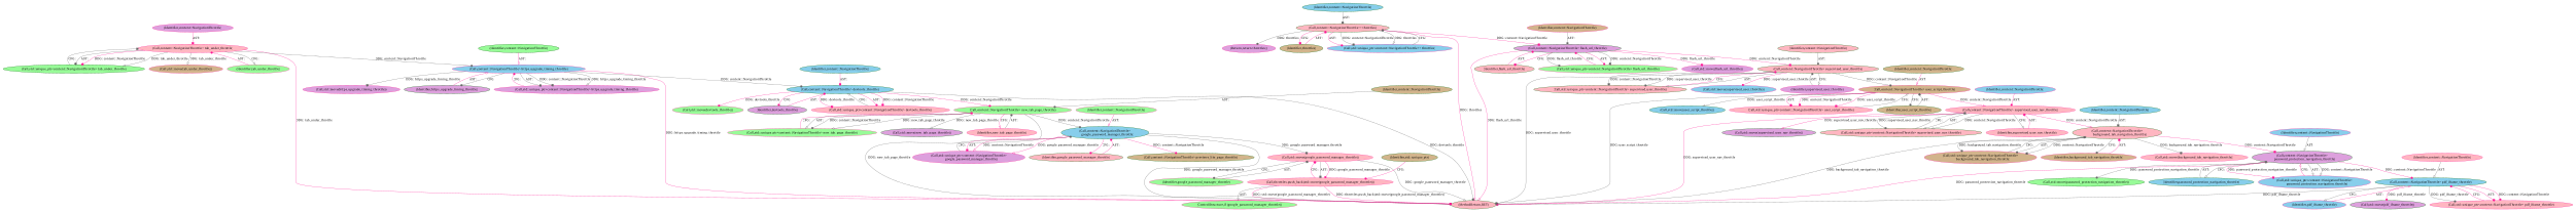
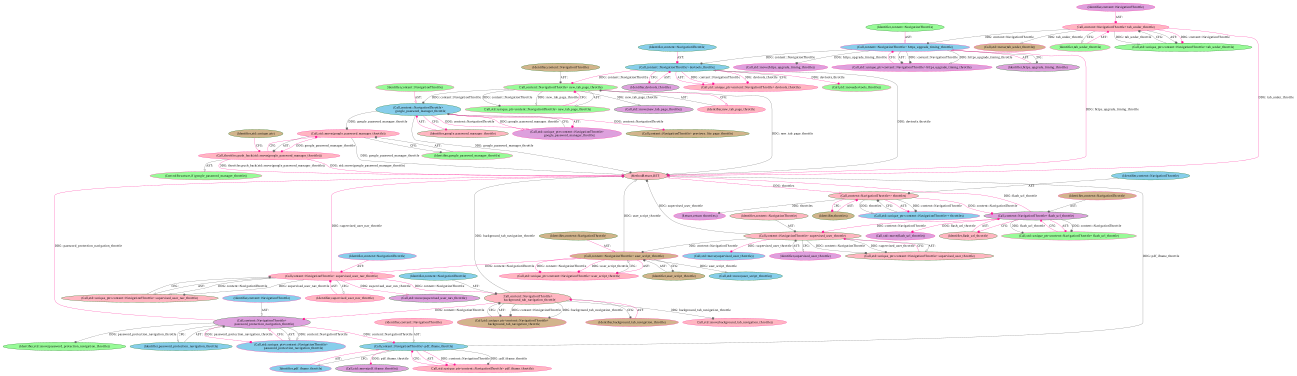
  digraph {
    fontname="PT Serif"
    node [color=deeppink fillcolor=lightpink fontname="PT Serif" style=filled]
    edge [arrowhead=dot color=gray40 fontname="PT Serif"]
    n1 [label="(Call,std::move(google_password_manager_throttle))"]
    n2 [label="(Call,throttles.push_back(std::move(google_password_manager_throttle)))"]
    n3 [fillcolor=palegreen label="(Identifier,google_password_manager_throttle)"]
    n4 [color=darkgreen label="(MethodReturn,RET)"]
    n5 [fillcolor=palegreen label="(ControlStructure,if (google_password_manager_throttle))"]
    n6 [color=darkgreen fillcolor=skyblue label="(Call,content::NavigationThrottle>\n      google_password_manager_throttle)"]
    n7 [color=darkgreen label="(Identifier,google_password_manager_throttle)"]
    n8 [fillcolor=plum label="(Call,std::unique_ptr<content::NavigationThrottle>\n      google_password_manager_throttle)"]
    n9 [color=darkgreen fillcolor=tan label="(Call,content::NavigationThrottle> previews_lite_page_throttle)"]
    n10 [fillcolor=palegreen label="(Call,content::NavigationThrottle> new_tab_page_throttle)"]
    n11 [fillcolor=palegreen label="(Call,std::unique_ptr<content::NavigationThrottle> new_tab_page_throttle)"]
    n12 [color=darkgreen fillcolor=plum label="(Call,std::move(new_tab_page_throttle))"]
    n13 [label="(Identifier,new_tab_page_throttle)"]
    n14 [color=darkgreen fillcolor=skyblue label="(Call,content::NavigationThrottle> devtools_throttle)"]
    n15 [color=darkgreen fillcolor=plum label="(Identifier,devtools_throttle)"]
    n16 [label="(Call,std::unique_ptr<content::NavigationThrottle> devtools_throttle)"]
    n17 [fillcolor=palegreen label="(Call,std::move(devtools_throttle))"]
    n18 [fillcolor=skyblue label="(Call,content::NavigationThrottle> https_upgrade_timing_throttle)"]
    n19 [fillcolor=plum label="(Call,std::move(https_upgrade_timing_throttle))"]
    n20 [fillcolor=plum label="(Call,std::unique_ptr<content::NavigationThrottle> https_upgrade_timing_throttle)"]
    n21 [color=darkgreen fillcolor=plum label="(Identifier,https_upgrade_timing_throttle)"]
    n22 [label="(Call,content::NavigationThrottle> tab_under_throttle)"]
    n23 [fillcolor=tan label="(Call,std::move(tab_under_throttle))"]
    n24 [fillcolor=palegreen label="(Identifier,tab_under_throttle)"]
    n25 [color=darkgreen fillcolor=palegreen label="(Call,std::unique_ptr<content::NavigationThrottle> tab_under_throttle)"]
    n26 [color=darkgreen fillcolor=skyblue label="(Call,content::NavigationThrottle> pdf_iframe_throttle)"]
    n27 [fillcolor=skyblue label="(Identifier,pdf_iframe_throttle)"]
    n28 [color=darkgreen fillcolor=plum label="(Call,std::move(pdf_iframe_throttle))"]
    n29 [label="(Call,std::unique_ptr<content::NavigationThrottle> pdf_iframe_throttle)"]
    n30 [color=darkgreen fillcolor=plum label="(Call,content::NavigationThrottle>\n      password_protection_navigation_throttle)"]
-   n31 [color=darkgreen fillcolor=palegreen label="(Call,std::move(password_protection_navigation_throttle))"]
+   n31 [color=darkgreen fillcolor=palegreen label="(Identifier,std::move(password_protection_navigation_throttle))"]
    n32 [color=darkgreen fillcolor=skyblue label="(Identifier,password_protection_navigation_throttle)"]
    n33 [fillcolor=skyblue label="(Call,std::unique_ptr<content::NavigationThrottle>\n      password_protection_navigation_throttle)"]
    n34 [color=darkgreen label="(Call,content::NavigationThrottle>\n      background_tab_navigation_throttle)"]
    n35 [fillcolor=tan label="(Identifier,background_tab_navigation_throttle)"]
    n36 [fillcolor=tan label="(Call,std::unique_ptr<content::NavigationThrottle>\n      background_tab_navigation_throttle)"]
    n37 [label="(Call,std::move(background_tab_navigation_throttle))"]
    n38 [label="(Call,content::NavigationThrottle> supervised_user_nav_throttle)"]
    n39 [color=darkgreen fillcolor=plum label="(Call,std::move(supervised_user_nav_throttle))"]
    n40 [color=darkgreen label="(Call,std::unique_ptr<content::NavigationThrottle> supervised_user_nav_throttle)"]
    n41 [label="(Identifier,supervised_user_nav_throttle)"]
    n42 [fillcolor=tan label="(Call,content::NavigationThrottle> user_script_throttle)"]
    n43 [color=darkgreen fillcolor=tan label="(Identifier,user_script_throttle)"]
    n44 [color=darkgreen fillcolor=skyblue label="(Call,std::move(user_script_throttle))"]
    n45 [label="(Call,std::unique_ptr<content::NavigationThrottle> user_script_throttle)"]
    n46 [color=darkgreen label="(Call,content::NavigationThrottle> supervised_user_throttle)"]
    n47 [color=darkgreen label="(Call,std::unique_ptr<content::NavigationThrottle> supervised_user_throttle)"]
    n48 [fillcolor=skyblue label="(Call,std::move(supervised_user_throttle))"]
    n49 [fillcolor=plum label="(Identifier,supervised_user_throttle)"]
    n50 [color=darkgreen fillcolor=plum label="(Call,content::NavigationThrottle> flash_url_throttle)"]
    n51 [color=darkgreen label="(Identifier,flash_url_throttle)"]
    n52 [fillcolor=palegreen label="(Call,std::unique_ptr<content::NavigationThrottle> flash_url_throttle)"]
    n53 [fillcolor=plum label="(Call,std::move(flash_url_throttle))"]
    n54 [color=darkgreen label="(Call,content::NavigationThrottle>> throttles)"]
    n55 [fillcolor=skyblue label="(Call,std::unique_ptr<content::NavigationThrottle>> throttles)"]
    n56 [fillcolor=plum label="(Return,return throttles;)"]
    n57 [color=darkgreen fillcolor=tan label="(Identifier,throttles)"]
    n58 [color=darkgreen fillcolor=tan label="(Identifier,content::NavigationThrottle)"]
    n59 [fillcolor=skyblue label="(Identifier,content::NavigationThrottle)"]
    n60 [color=darkgreen fillcolor=skyblue label="(Identifier,content::NavigationThrottle)"]
    n61 [fillcolor=plum label="(Identifier,content::NavigationThrottle)"]
    n62 [fillcolor=tan label="(Identifier,content::NavigationThrottle)"]
    n63 [color=darkgreen fillcolor=skyblue label="(Identifier,content::NavigationThrottle)"]
    n64 [color=darkgreen label="(Identifier,content::NavigationThrottle)"]
    n65 [color=darkgreen fillcolor=tan label="(Identifier,content::NavigationThrottle)"]
    n66 [color=darkgreen fillcolor=palegreen label="(Identifier,content::NavigationThrottle)"]
    n67 [color=darkgreen fillcolor=skyblue label="(Identifier,content::NavigationThrottle)"]
    n68 [color=darkgreen fillcolor=tan label="(Identifier,std::unique_ptr)"]
    n69 [fillcolor=palegreen label="(Identifier,content::NavigationThrottle)"]
    n70 [fillcolor=skyblue label="(Identifier,content::NavigationThrottle)"]
    n71 [label="(Identifier,content::NavigationThrottle)"]
    n1 -> n2 [arrowhead=box label="AST: "]
    n1 -> n2 [color=deeppink label="DDG: google_password_manager_throttle"]
    n1 -> n3 [label="CFG: "]
    n1 -> n4 [arrowhead=onormal label="DDG: google_password_manager_throttle"]
    n2 -> n1 [arrowhead=box color=deeppink label="CFG: "]
    n2 -> n4 [arrowhead=box color=deeppink label="DDG: throttles.push_back(std::move(google_password_manager_throttle))"]
    n2 -> n4 [arrowhead=onormal color=deeppink label="DDG: std::move(google_password_manager_throttle)"]
    n2 -> n5 [arrowhead=onormal label="AST: "]
    n3 -> n1 [arrowhead=box label="AST: "]
    n6 -> n1 [arrowhead=box label="DDG: google_password_manager_throttle"]
    n6 -> n4 [label="DDG: google_password_manager_throttle"]
    n6 -> n7 [color=deeppink label="CFG: "]
    n6 -> n8 [arrowhead=box color=deeppink label="AST: "]
    n6 -> n8 [arrowhead=onormal color=deeppink label="DDG: content::NavigationThrottle"]
    n6 -> n8 [arrowhead=onormal color=deeppink label="DDG: google_password_manager_throttle"]
    n6 -> n9 [color=deeppink label="DDG: content::NavigationThrottle"]
    n7 -> n6 [color=deeppink label="AST: "]
    n8 -> n6 [label="CFG: "]
    n10 -> n4 [label="DDG: new_tab_page_throttle"]
    n10 -> n6 [label="DDG: content::NavigationThrottle"]
    n10 -> n11 [arrowhead=onormal label="AST: "]
    n10 -> n11 [label="DDG: content::NavigationThrottle"]
    n10 -> n11 [arrowhead=onormal label="DDG: new_tab_page_throttle"]
    n10 -> n12 [arrowhead=onormal label="DDG: new_tab_page_throttle"]
    n10 -> n13 [arrowhead=onormal color=deeppink label="CFG: "]
    n11 -> n10 [arrowhead=box color=deeppink label="CFG: "]
    n13 -> n10 [label="AST: "]
    n14 -> n4 [arrowhead=box label="DDG: devtools_throttle"]
    n14 -> n10 [color=deeppink label="DDG: content::NavigationThrottle"]
    n14 -> n15 [color=deeppink label="CFG: "]
    n14 -> n16 [color=deeppink label="AST: "]
    n14 -> n16 [arrowhead=box color=deeppink label="DDG: content::NavigationThrottle"]
    n14 -> n16 [arrowhead=box color=deeppink label="DDG: devtools_throttle"]
    n14 -> n17 [color=deeppink label="DDG: devtools_throttle"]
    n15 -> n14 [color=deeppink label="AST: "]
    n16 -> n14 [arrowhead=onormal label="CFG: "]
    n18 -> n4 [color=deeppink label="DDG: https_upgrade_timing_throttle"]
    n18 -> n14 [label="DDG: content::NavigationThrottle"]
    n18 -> n19 [arrowhead=box label="DDG: https_upgrade_timing_throttle"]
    n18 -> n20 [arrowhead=box label="AST: "]
    n18 -> n20 [arrowhead=box label="DDG: content::NavigationThrottle"]
    n18 -> n20 [arrowhead=onormal label="DDG: https_upgrade_timing_throttle"]
    n18 -> n21 [label="CFG: "]
    n20 -> n18 [color=deeppink label="CFG: "]
    n21 -> n18 [arrowhead=onormal color=deeppink label="AST: "]
    n22 -> n4 [color=deeppink label="DDG: tab_under_throttle"]
    n22 -> n18 [label="DDG: content::NavigationThrottle"]
    n22 -> n23 [arrowhead=onormal label="DDG: tab_under_throttle"]
    n22 -> n24 [arrowhead=onormal label="CFG: "]
    n22 -> n25 [arrowhead=box label="AST: "]
    n22 -> n25 [arrowhead=box color=deeppink label="DDG: content::NavigationThrottle"]
    n22 -> n25 [arrowhead=onormal label="DDG: tab_under_throttle"]
    n24 -> n22 [color=deeppink label="AST: "]
    n25 -> n22 [arrowhead=box label="CFG: "]
    n26 -> n4 [arrowhead=onormal label="DDG: pdf_iframe_throttle"]
    n26 -> n27 [arrowhead=onormal label="CFG: "]
    n26 -> n28 [color=deeppink label="DDG: pdf_iframe_throttle"]
    n26 -> n29 [arrowhead=box color=deeppink label="AST: "]
    n26 -> n29 [color=deeppink label="DDG: content::NavigationThrottle"]
    n26 -> n29 [label="DDG: pdf_iframe_throttle"]
    n27 -> n26 [arrowhead=onormal color=deeppink label="AST: "]
    n29 -> n26 [color=deeppink label="CFG: "]
    n30 -> n4 [color=deeppink label="DDG: password_protection_navigation_throttle"]
    n30 -> n26 [color=deeppink label="DDG: content::NavigationThrottle"]
    n30 -> n31 [label="DDG: password_protection_navigation_throttle"]
    n30 -> n32 [arrowhead=onormal label="CFG: "]
    n30 -> n33 [arrowhead=onormal label="AST: "]
    n30 -> n33 [arrowhead=onormal label="DDG: content::NavigationThrottle"]
    n30 -> n33 [arrowhead=box color=deeppink label="DDG: password_protection_navigation_throttle"]
    n32 -> n30 [arrowhead=box label="AST: "]
    n33 -> n30 [arrowhead=onormal color=deeppink label="CFG: "]
    n34 -> n4 [arrowhead=box label="DDG: background_tab_navigation_throttle"]
    n34 -> n30 [arrowhead=box color=deeppink label="DDG: content::NavigationThrottle"]
    n34 -> n35 [label="CFG: "]
    n34 -> n36 [label="AST: "]
    n34 -> n36 [arrowhead=box label="DDG: content::NavigationThrottle"]
    n34 -> n36 [label="DDG: background_tab_navigation_throttle"]
    n34 -> n37 [arrowhead=box label="DDG: background_tab_navigation_throttle"]
    n35 -> n34 [arrowhead=box color=deeppink label="AST: "]
    n36 -> n34 [arrowhead=box label="CFG: "]
    n38 -> n4 [color=deeppink label="DDG: supervised_user_nav_throttle"]
    n38 -> n34 [arrowhead=onormal color=deeppink label="DDG: content::NavigationThrottle"]
    n38 -> n39 [arrowhead=onormal color=deeppink label="DDG: supervised_user_nav_throttle"]
    n38 -> n40 [arrowhead=onormal label="AST: "]
    n38 -> n40 [arrowhead=onormal label="DDG: content::NavigationThrottle"]
    n38 -> n40 [label="DDG: supervised_user_nav_throttle"]
    n38 -> n41 [arrowhead=onormal label="CFG: "]
    n40 -> n38 [arrowhead=box label="CFG: "]
    n41 -> n38 [arrowhead=box color=deeppink label="AST: "]
    n42 -> n4 [arrowhead=onormal label="DDG: user_script_throttle"]
    n42 -> n38 [arrowhead=onormal color=deeppink label="DDG: content::NavigationThrottle"]
    n42 -> n43 [label="CFG: "]
    n42 -> n44 [arrowhead=onormal label="DDG: user_script_throttle"]
    n42 -> n45 [arrowhead=box color=deeppink label="AST: "]
    n42 -> n45 [arrowhead=box color=deeppink label="DDG: content::NavigationThrottle"]
    n42 -> n45 [arrowhead=box color=deeppink label="DDG: user_script_throttle"]
    n43 -> n42 [arrowhead=box label="AST: "]
    n45 -> n42 [arrowhead=onormal label="CFG: "]
    n46 -> n4 [arrowhead=box label="DDG: supervised_user_throttle"]
    n46 -> n42 [label="DDG: content::NavigationThrottle"]
    n46 -> n47 [arrowhead=onormal label="AST: "]
    n46 -> n47 [arrowhead=box label="DDG: content::NavigationThrottle"]
    n46 -> n47 [label="DDG: supervised_user_throttle"]
    n46 -> n48 [color=deeppink label="DDG: supervised_user_throttle"]
    n46 -> n49 [arrowhead=onormal label="CFG: "]
    n47 -> n46 [color=deeppink label="CFG: "]
    n49 -> n46 [label="AST: "]
    n50 -> n4 [arrowhead=onormal color=deeppink label="DDG: flash_url_throttle"]
    n50 -> n46 [arrowhead=box color=deeppink label="DDG: content::NavigationThrottle"]
    n50 -> n51 [arrowhead=box color=deeppink label="CFG: "]
    n50 -> n52 [color=deeppink label="AST: "]
    n50 -> n52 [arrowhead=box label="DDG: content::NavigationThrottle"]
    n50 -> n52 [label="DDG: flash_url_throttle"]
    n50 -> n53 [arrowhead=box color=deeppink label="DDG: flash_url_throttle"]
    n51 -> n50 [color=deeppink label="AST: "]
    n52 -> n50 [color=deeppink label="CFG: "]
-   n54 -> n4 [arrowhead=onormal color=deeppink label="DDG: throttles"]
+   n4 -> n54 [arrowhead=onormal color=deeppink label="DDG: throttles"]
    n54 -> n50 [arrowhead=box color=deeppink label="DDG: content::NavigationThrottle"]
    n54 -> n55 [color=deeppink label="AST: "]
    n54 -> n55 [arrowhead=box label="DDG: content::NavigationThrottle"]
    n54 -> n55 [arrowhead=onormal label="DDG: throttles"]
    n54 -> n56 [label="DDG: throttles"]
    n54 -> n57 [arrowhead=box color=deeppink label="CFG: "]
    n55 -> n54 [arrowhead=box label="CFG: "]
    n57 -> n54 [arrowhead=box color=deeppink label="AST: "]
    n58 -> n42 [arrowhead=onormal color=deeppink label="AST: "]
    n59 -> n38 [color=deeppink label="AST: "]
    n60 -> n34 [arrowhead=box label="AST: "]
    n61 -> n22 [arrowhead=box color=deeppink label="AST: "]
    n62 -> n50 [label="AST: "]
    n63 -> n14 [arrowhead=box color=deeppink label="AST: "]
    n64 -> n46 [label="AST: "]
    n65 -> n10 [label="AST: "]
    n66 -> n18 [arrowhead=onormal color=deeppink label="AST: "]
    n67 -> n54 [arrowhead=box label="AST: "]
    n68 -> n2 [color=deeppink label="CFG: "]
    n69 -> n6 [arrowhead=onormal color=deeppink label="AST: "]
    n70 -> n30 [arrowhead=onormal label="AST: "]
    n71 -> n26 [arrowhead=onormal label="AST: "]
  }
